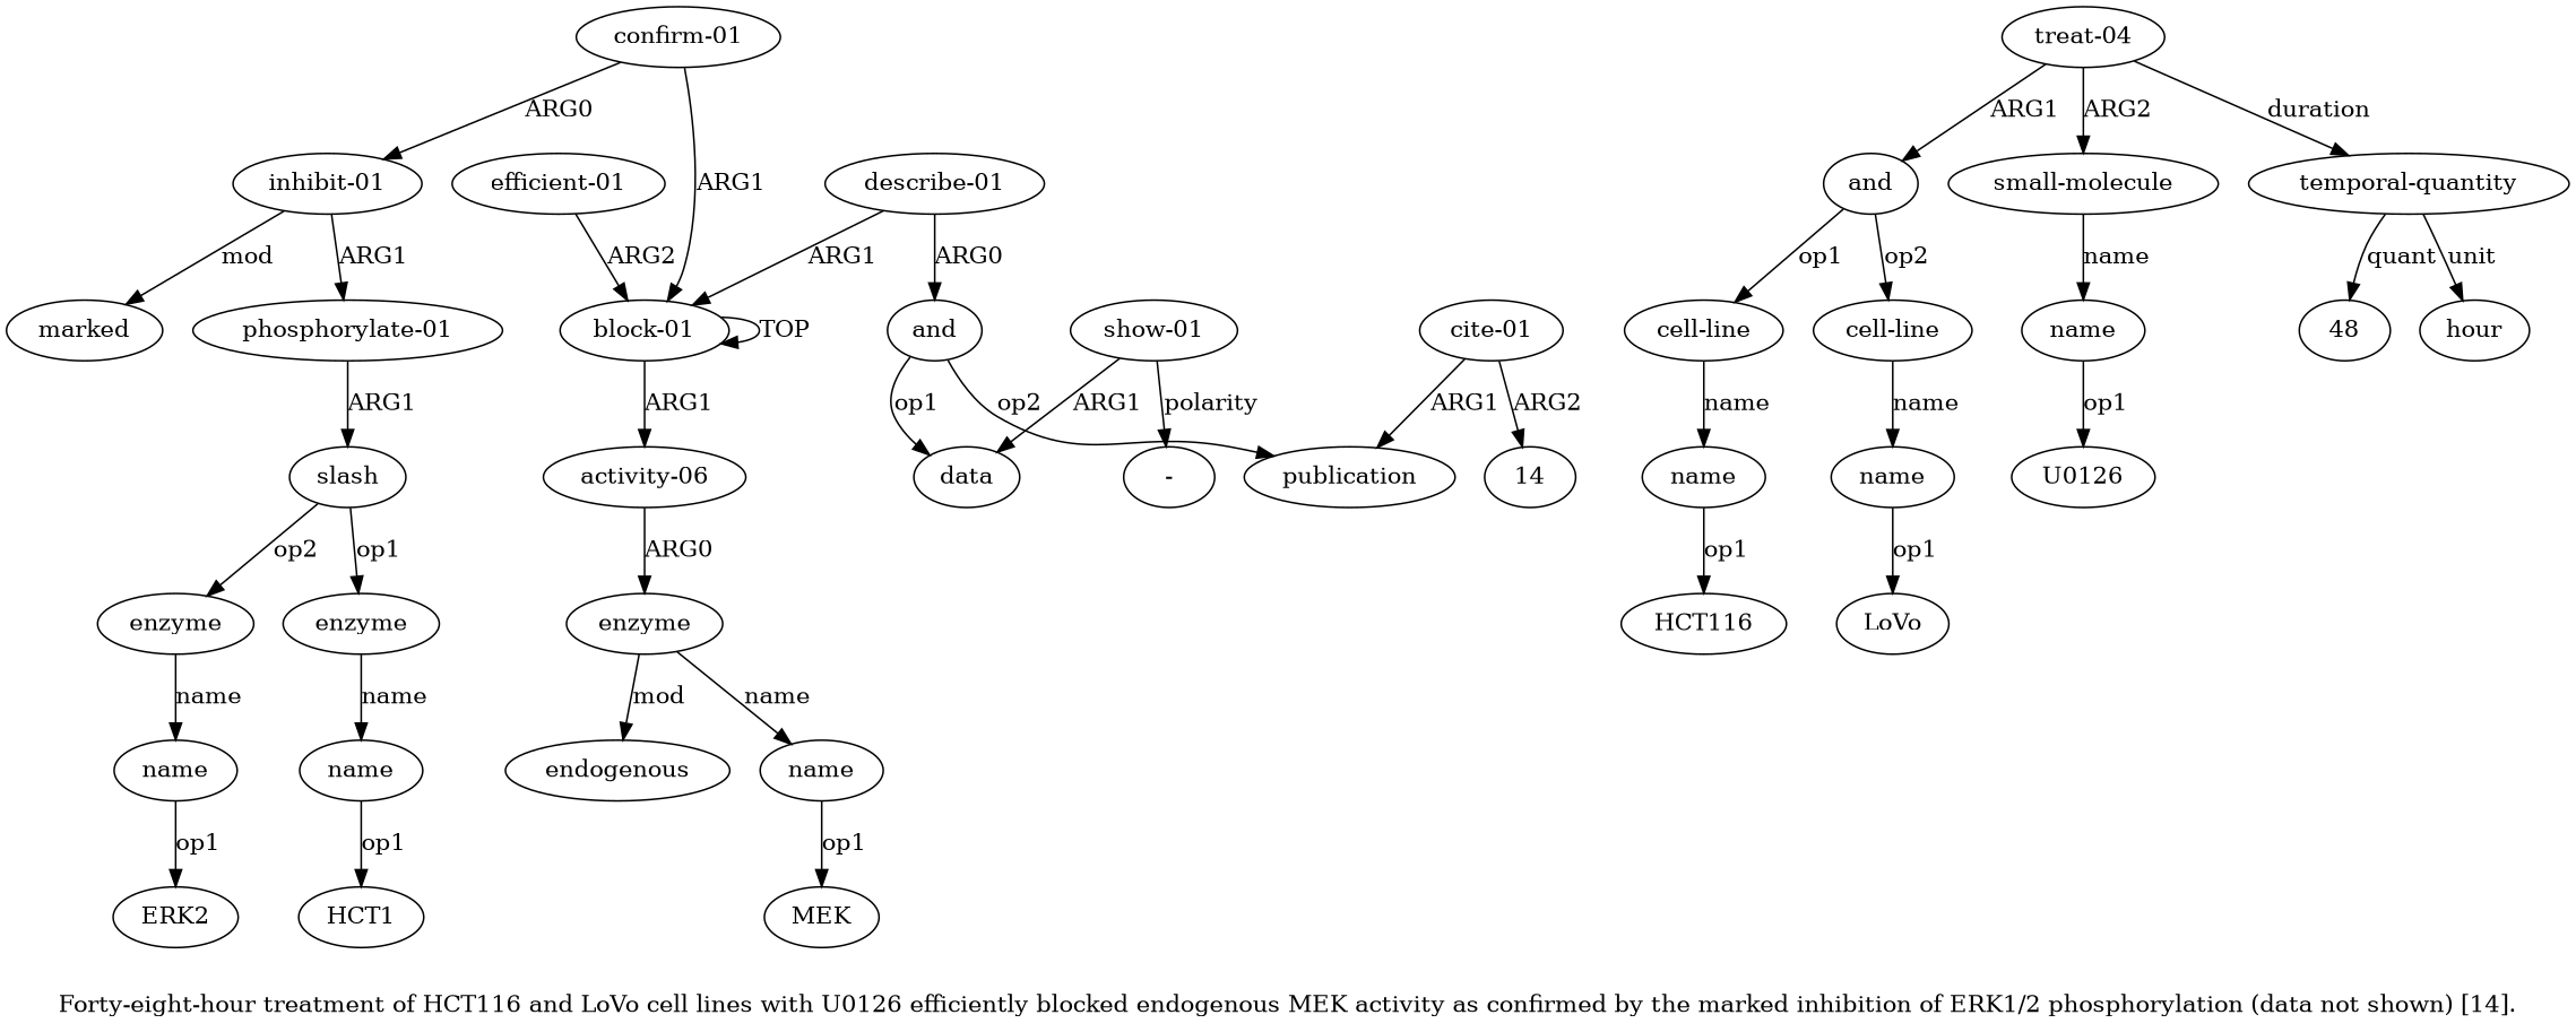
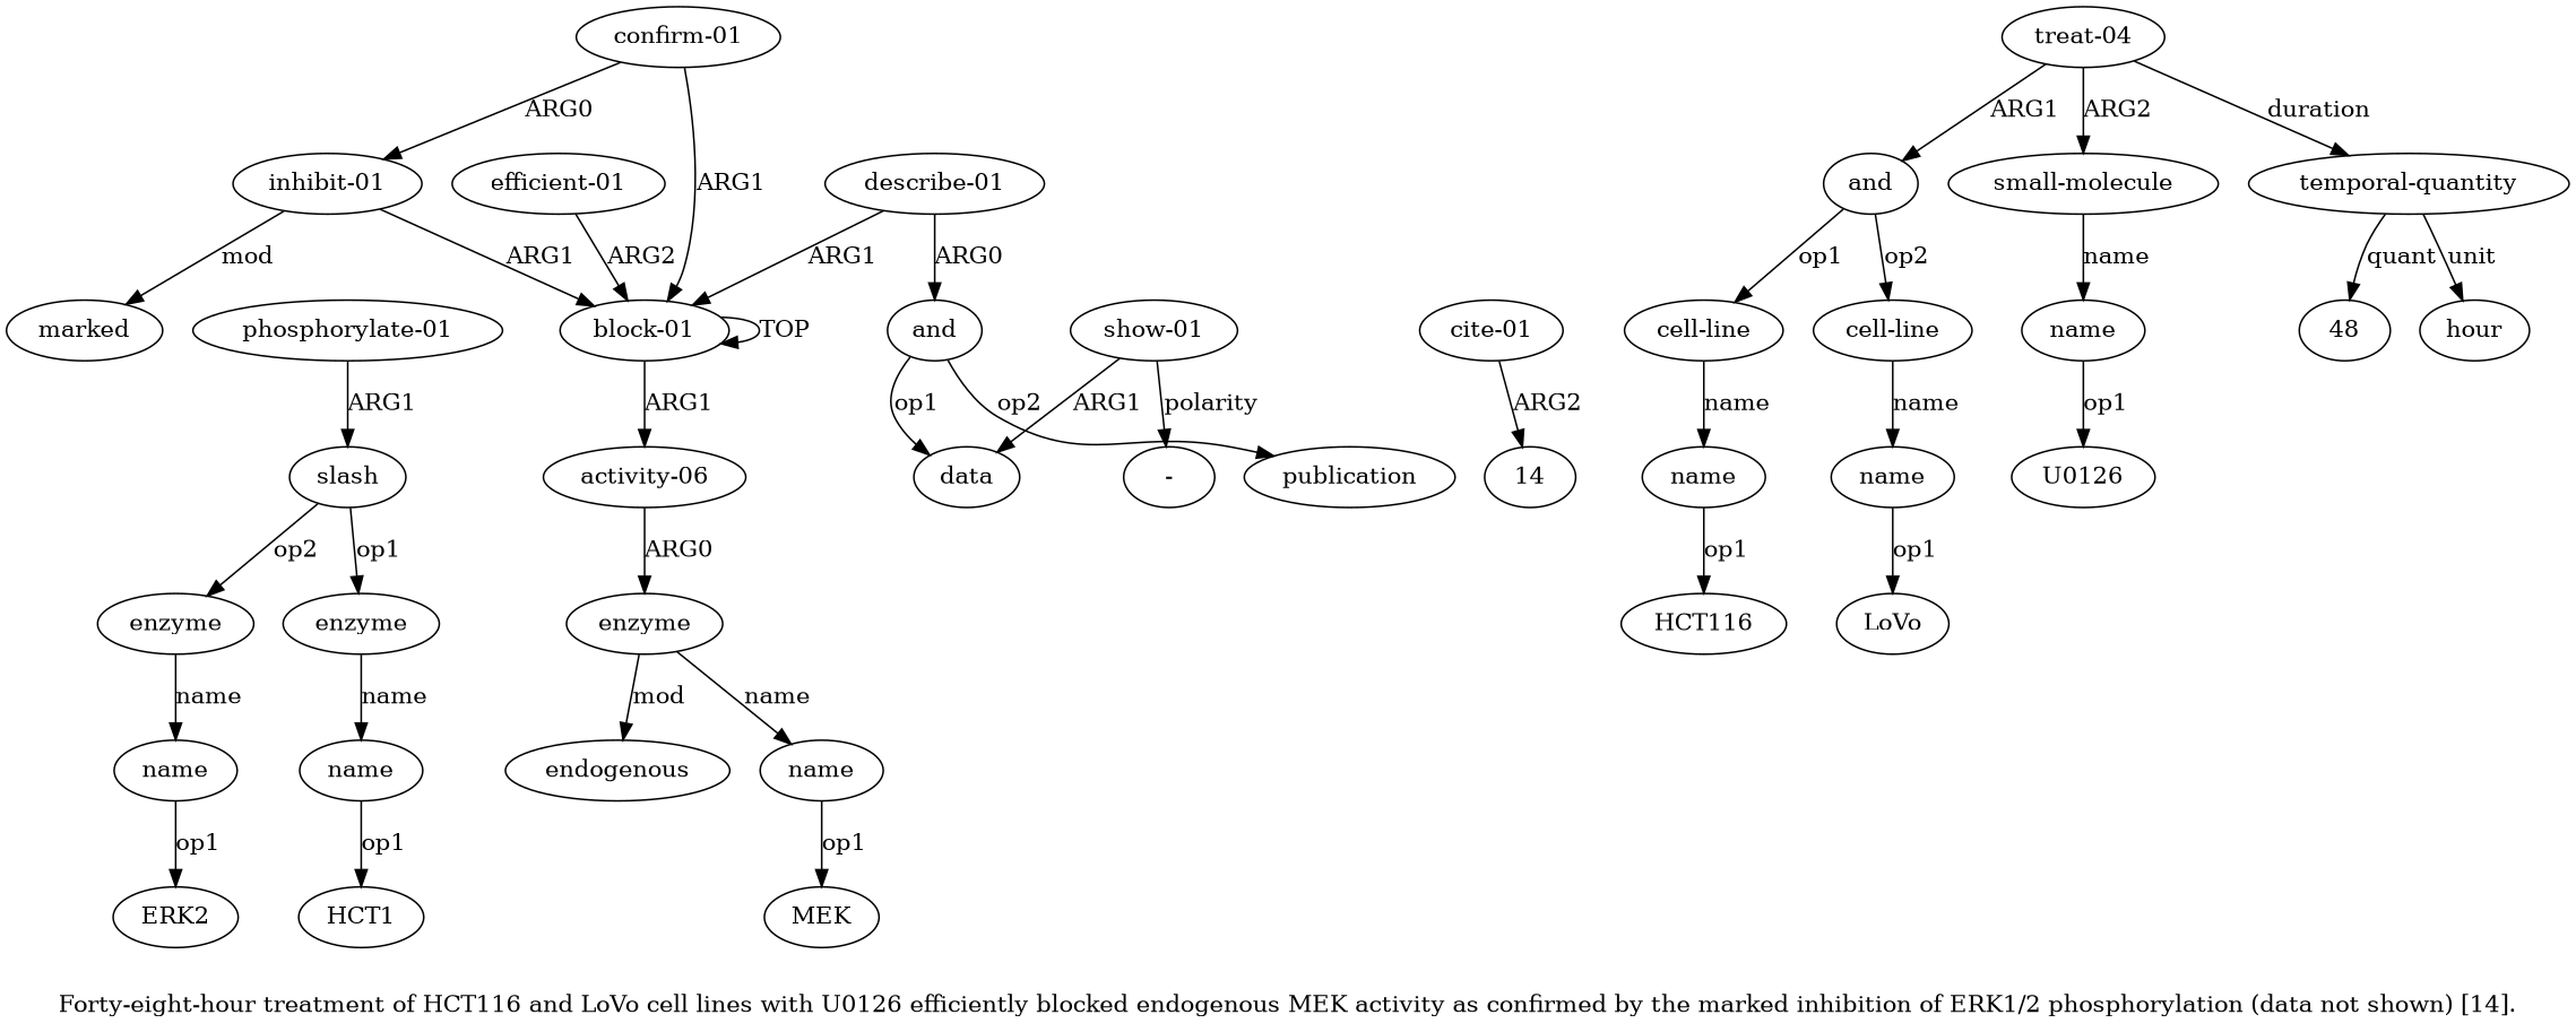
  digraph {
    label="Forty-eight-hour treatment of HCT116 and LoVo cell lines with U0126 efficiently blocked endogenous MEK activity as confirmed by the marked inhibition of ERK1/2 phosphorylation (data not shown) [14]."
    node [color=black gold_ind=-1 gold_label=name test_ind=-1 test_label=name]
    edge [color=black gold_label=op1 test_label=op1]
    n1 [gold_ind=20 gold_label=enzyme label=enzyme test_ind=20 test_label=enzyme]
    n2 [gold_ind=21 label=name test_ind=21]
    n3 [gold_label=ERK1 label=HCT1 test_label=ERK1]
    n4 [gold_ind=22 gold_label=enzyme label=enzyme test_ind=22 test_label=enzyme]
    n5 [gold_ind=23 label=name test_ind=23]
    n6 [gold_label=ERK2 label=ERK2 test_label=ERK2]
    n7 [gold_ind=24 gold_label=marked label=marked test_ind=24 test_label=marked]
    n8 [gold_ind=25 gold_label="describe-01" label="describe-01" test_ind=25 test_label="describe-01"]
    n9 [gold_ind=26 gold_label=and label=and test_ind=26 test_label=and]
    n10 [gold_ind=0 gold_label="block-01" label="block-01" test_ind=0 test_label="block-01"]
    n11 [gold_ind=27 gold_label=data label=data test_ind=27 test_label=data]
    n12 [gold_ind=29 gold_label=publication label=publication test_ind=29 test_label=publication]
    n13 [gold_ind=11 gold_label="activity-06" label="activity-06" test_ind=11 test_label="activity-06"]
    n14 [gold_ind=12 gold_label=enzyme label=enzyme test_ind=12 test_label=enzyme]
    n15 [gold_ind=1 gold_label="treat-04" label="treat-04" test_ind=1 test_label="treat-04"]
    n16 [gold_ind=2 gold_label=and label=and test_ind=2 test_label=and]
    n17 [gold_ind=7 gold_label="small-molecule" label="small-molecule" test_ind=7 test_label="small-molecule"]
    n18 [gold_ind=9 gold_label="temporal-quantity" label="temporal-quantity" test_ind=9 test_label="temporal-quantity"]
    n19 [gold_ind=28 gold_label="show-01" label="show-01" test_ind=28 test_label="show-01"]
    n20 [gold_label="-" label="-" test_label="-"]
    n21 [gold_ind=30 gold_label="cite-01" label="cite-01" test_ind=30 test_label="cite-01"]
    n22 [gold_label=14 label=14 test_label=14]
    n23 [gold_label=48 label=48 test_label=48]
    n24 [gold_label=LoVo label=LoVo test_label=LoVo]
    n25 [gold_label=MEK label=MEK test_label=MEK]
    n26 [gold_ind=15 gold_label="efficient-01" label="efficient-01" test_ind=15 test_label="efficient-01"]
    n27 [gold_ind=14 gold_label=endogenous label=endogenous test_ind=14 test_label=endogenous]
    n28 [gold_ind=17 gold_label="inhibit-01" label="inhibit-01" test_ind=17 test_label="inhibit-01"]
    n29 [gold_ind=18 gold_label="phosphorylate-01" label="phosphorylate-01" test_ind=18 test_label="phosphorylate-01"]
    n30 [gold_ind=19 gold_label=slash label=slash test_ind=19 test_label=slash]
    n31 [gold_ind=16 gold_label="confirm-01" label="confirm-01" test_ind=16 test_label="confirm-01"]
    n32 [gold_ind=13 label=name test_ind=13]
    n33 [gold_ind=10 gold_label=hour label=hour test_ind=10 test_label=hour]
    n34 [gold_ind=3 gold_label="cell-line" label="cell-line" test_ind=3 test_label="cell-line"]
    n35 [gold_ind=5 gold_label="cell-line" label="cell-line" test_ind=5 test_label="cell-line"]
    n36 [gold_ind=8 label=name test_ind=8]
    n37 [gold_ind=4 label=name test_ind=4]
    n38 [gold_ind=6 label=name test_ind=6]
    n39 [gold_label=U0126 label=U0126 test_label=U0126]
    n40 [gold_label=HCT116 label=HCT116 test_label=HCT116]
    n1 -> n2 [gold_label=name label=name test_label=name]
    n2 -> n3 [label=op1]
    n4 -> n5 [gold_label=name label=name test_label=name]
    n5 -> n6 [label=op1]
    n8 -> n9 [gold_label=ARG0 label=ARG0 test_label=ARG0]
    n8 -> n10 [gold_label=ARG1 label=ARG1 test_label=ARG1]
    n9 -> n11 [label=op1]
    n9 -> n12 [gold_label=op2 label=op2 test_label=op2]
    n10 -> n10 [gold_label=TOP label=TOP test_label=TOP]
    n10 -> n13 [gold_label=ARG1 label=ARG1 test_label=ARG1]
    n13 -> n14 [gold_label=ARG0 label=ARG0 test_label=ARG0]
    n14 -> n27 [gold_label=mod label=mod test_label=mod]
    n14 -> n32 [gold_label=name label=name test_label=name]
    n15 -> n16 [gold_label=ARG1 label=ARG1 test_label=ARG1]
    n15 -> n17 [gold_label=ARG2 label=ARG2 test_label=ARG2]
    n15 -> n18 [gold_label=duration label=duration test_label=duration]
    n16 -> n34 [label=op1]
    n16 -> n35 [gold_label=op2 label=op2 test_label=op2]
    n17 -> n36 [gold_label=name label=name test_label=name]
    n18 -> n23 [gold_label=quant label=quant test_label=quant]
    n18 -> n33 [gold_label=unit label=unit test_label=unit]
    n19 -> n11 [gold_label=ARG1 label=ARG1 test_label=ARG1]
    n19 -> n20 [gold_label=polarity label=polarity test_label=polarity]
-   n21 -> n12 [gold_label=ARG1 label=ARG1 test_label=ARG1]
    n21 -> n22 [gold_label=ARG2 label=ARG2 test_label=ARG2]
    n26 -> n10 [gold_label=ARG2 label=ARG2 test_label=ARG2]
    n28 -> n7 [gold_label=mod label=mod test_label=mod]
-   n28 -> n29 [gold_label=ARG1 label=ARG1 test_label=ARG1]
+   n28 -> n10 [gold_label=ARG1 label=ARG1 test_label=ARG1]
    n29 -> n30 [gold_label=ARG1 label=ARG1 test_label=ARG1]
    n30 -> n1 [label=op1]
    n30 -> n4 [gold_label=op2 label=op2 test_label=op2]
    n31 -> n10 [gold_label=ARG1 label=ARG1 test_label=ARG1]
    n31 -> n28 [gold_label=ARG0 label=ARG0 test_label=ARG0]
    n32 -> n25 [label=op1]
    n34 -> n37 [gold_label=name label=name test_label=name]
    n35 -> n38 [gold_label=name label=name test_label=name]
    n36 -> n39 [label=op1]
    n37 -> n40 [label=op1]
    n38 -> n24 [label=op1]
  }
